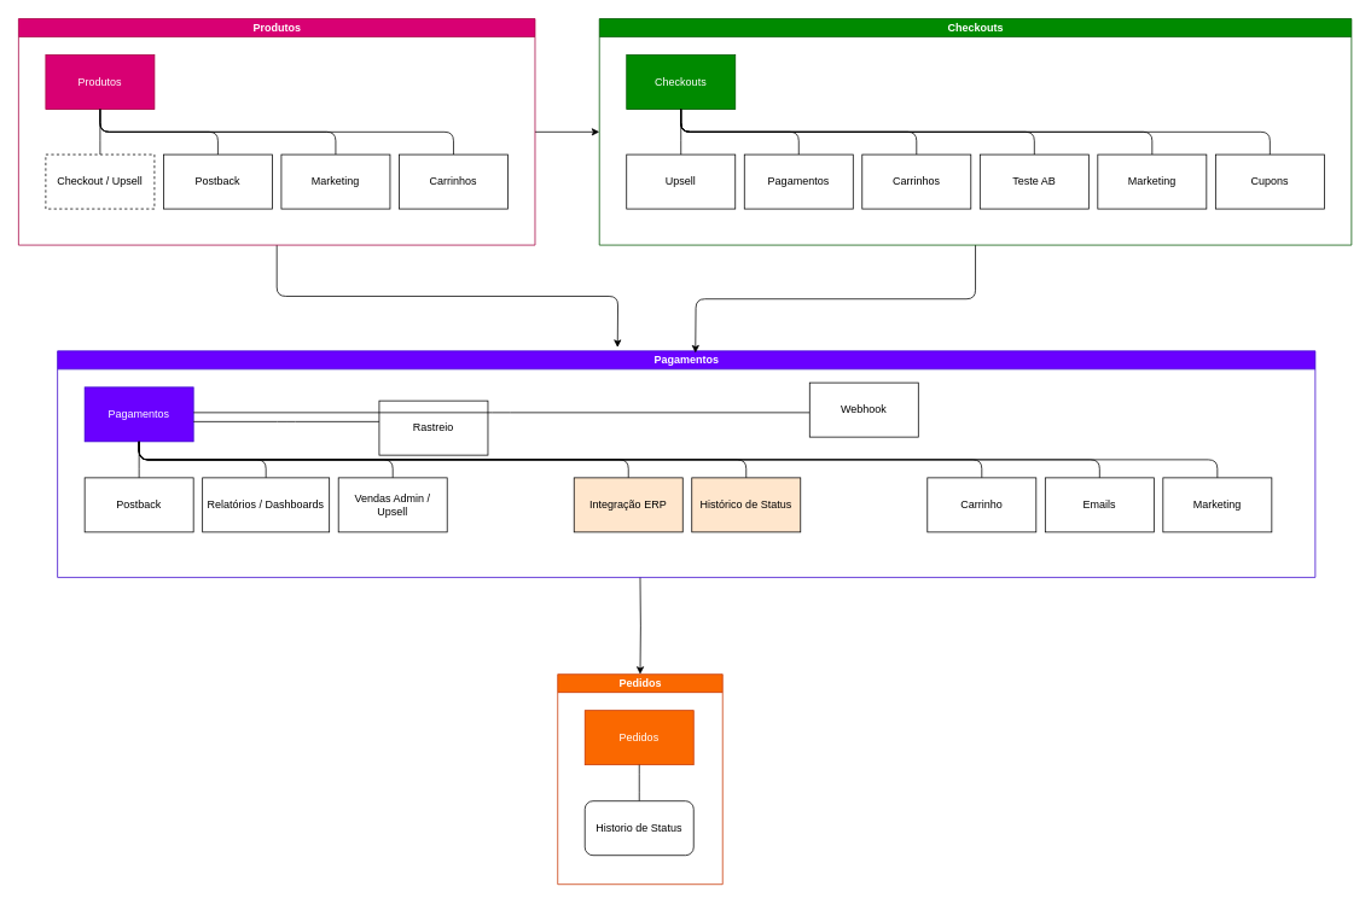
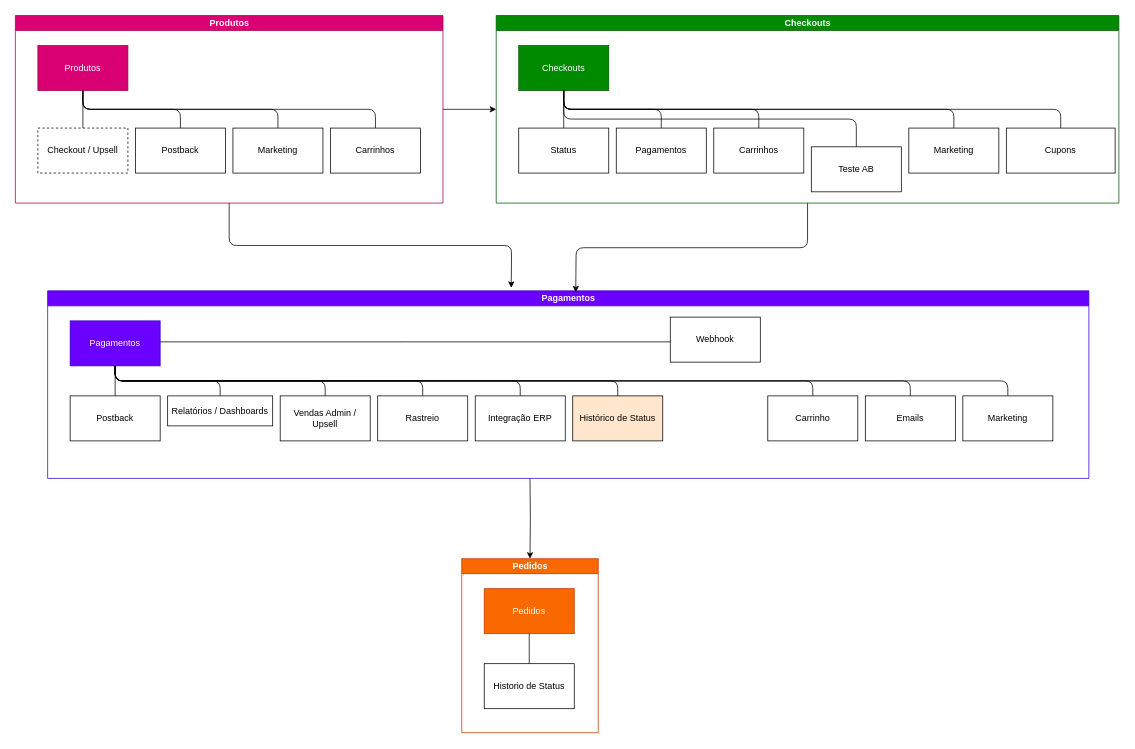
  <mxCell id="0" />
  <mxCell id="1" parent="0" />
  <mxCell id="2" style="edgeStyle=orthogonalEdgeStyle;rounded=0;orthogonalLoop=1;jettySize=auto;html=1;entryX=0.5;entryY=0;entryDx=0;entryDy=0;" edge="1" parent="1" target="52"><mxGeometry relative="1" as="geometry"><mxPoint x="706" y="637" as="sourcePoint" /></mxGeometry></mxCell>
  <mxCell id="3" value="Pagamentos" style="swimlane;html=1;startSize=20;horizontal=1;containerType=tree;newEdgeStyle={&quot;edgeStyle&quot;:&quot;elbowEdgeStyle&quot;,&quot;startArrow&quot;:&quot;none&quot;,&quot;endArrow&quot;:&quot;none&quot;};fillColor=#6a00ff;strokeColor=#3700CC;fontColor=#ffffff;" parent="1" vertex="1"><mxGeometry x="63" y="387" width="1388" height="250" as="geometry" /></mxCell>
  <mxCell id="4" value="Pagamentos" style="whiteSpace=wrap;html=1;align=center;treeFolding=1;treeMoving=1;newEdgeStyle={&quot;edgeStyle&quot;:&quot;elbowEdgeStyle&quot;,&quot;startArrow&quot;:&quot;none&quot;,&quot;endArrow&quot;:&quot;none&quot;};fillColor=#6a00ff;strokeColor=#3700CC;fontColor=#ffffff;" parent="3" vertex="1"><mxGeometry x="30" y="40" width="120" height="60" as="geometry" /></mxCell>
  <mxCell id="5" value="" style="edgeStyle=elbowEdgeStyle;orthogonalLoop=1;jettySize=auto;html=1;elbow=vertical;startArrow=none;endArrow=none;" parent="3" source="4" target="6" edge="1"><mxGeometry relative="1" as="geometry" /></mxCell>
  <mxCell id="6" value="Postback" style="whiteSpace=wrap;html=1;align=center;treeFolding=1;treeMoving=1;newEdgeStyle={&quot;edgeStyle&quot;:&quot;elbowEdgeStyle&quot;,&quot;startArrow&quot;:&quot;none&quot;,&quot;endArrow&quot;:&quot;none&quot;};" parent="3" vertex="1"><mxGeometry x="30" y="140" width="120" height="60" as="geometry" /></mxCell>
  <mxCell id="7" value="" style="edgeStyle=elbowEdgeStyle;orthogonalLoop=1;jettySize=auto;html=1;elbow=vertical;startArrow=none;endArrow=none;" parent="3" source="4" target="8" edge="1"><mxGeometry relative="1" as="geometry"><mxPoint x="100.0" y="120" as="sourcePoint" /></mxGeometry></mxCell>
- <mxCell id="8" value="Relatórios / Dashboards" style="whiteSpace=wrap;html=1;align=center;treeFolding=1;treeMoving=1;newEdgeStyle={&quot;edgeStyle&quot;:&quot;elbowEdgeStyle&quot;,&quot;startArrow&quot;:&quot;none&quot;,&quot;endArrow&quot;:&quot;none&quot;};" parent="3" vertex="1"><mxGeometry x="160" y="140" width="140" height="60" as="geometry" /></mxCell>
+ <mxCell id="8" value="Relatórios / Dashboards" style="whiteSpace=wrap;html=1;align=center;treeFolding=1;treeMoving=1;newEdgeStyle={&quot;edgeStyle&quot;:&quot;elbowEdgeStyle&quot;,&quot;startArrow&quot;:&quot;none&quot;,&quot;endArrow&quot;:&quot;none&quot;};" parent="3" vertex="1"><mxGeometry x="160" y="140" width="140" height="40" as="geometry" /></mxCell>
  <mxCell id="9" value="" style="edgeStyle=elbowEdgeStyle;orthogonalLoop=1;jettySize=auto;html=1;elbow=vertical;startArrow=none;endArrow=none;" parent="3" source="4" target="10" edge="1"><mxGeometry relative="1" as="geometry"><mxPoint x="100.0" y="120" as="sourcePoint" /></mxGeometry></mxCell>
  <mxCell id="10" value="Vendas Admin / Upsell" style="whiteSpace=wrap;html=1;align=center;treeFolding=1;treeMoving=1;newEdgeStyle={&quot;edgeStyle&quot;:&quot;elbowEdgeStyle&quot;,&quot;startArrow&quot;:&quot;none&quot;,&quot;endArrow&quot;:&quot;none&quot;};" parent="3" vertex="1"><mxGeometry x="310" y="140" width="120" height="60" as="geometry" /></mxCell>
  <mxCell id="11" value="" style="edgeStyle=elbowEdgeStyle;orthogonalLoop=1;jettySize=auto;html=1;elbow=vertical;startArrow=none;endArrow=none;" parent="3" source="4" target="12" edge="1"><mxGeometry relative="1" as="geometry"><mxPoint x="110.0" y="120" as="sourcePoint" /></mxGeometry></mxCell>
- <mxCell id="12" value="Rastreio" style="whiteSpace=wrap;html=1;align=center;treeFolding=1;treeMoving=1;newEdgeStyle={&quot;edgeStyle&quot;:&quot;elbowEdgeStyle&quot;,&quot;startArrow&quot;:&quot;none&quot;,&quot;endArrow&quot;:&quot;none&quot;};" parent="3" vertex="1"><mxGeometry x="355" y="55" width="120" height="60" as="geometry" /></mxCell>
+ <mxCell id="12" value="Rastreio" style="whiteSpace=wrap;html=1;align=center;treeFolding=1;treeMoving=1;newEdgeStyle={&quot;edgeStyle&quot;:&quot;elbowEdgeStyle&quot;,&quot;startArrow&quot;:&quot;none&quot;,&quot;endArrow&quot;:&quot;none&quot;};" parent="3" vertex="1"><mxGeometry x="440" y="140" width="120" height="60" as="geometry" /></mxCell>
  <mxCell id="13" value="" style="edgeStyle=elbowEdgeStyle;orthogonalLoop=1;jettySize=auto;html=1;elbow=vertical;startArrow=none;endArrow=none;" parent="3" source="4" target="14" edge="1"><mxGeometry relative="1" as="geometry"><mxPoint x="120.0" y="120" as="sourcePoint" /></mxGeometry></mxCell>
- <mxCell id="14" value="Integração ERP" style="whiteSpace=wrap;html=1;align=center;treeFolding=1;treeMoving=1;newEdgeStyle={&quot;edgeStyle&quot;:&quot;elbowEdgeStyle&quot;,&quot;startArrow&quot;:&quot;none&quot;,&quot;endArrow&quot;:&quot;none&quot;};fillColor=#ffe6cc;" parent="3" vertex="1"><mxGeometry x="570" y="140" width="120" height="60" as="geometry" /></mxCell>
+ <mxCell id="14" value="Integração ERP" style="whiteSpace=wrap;html=1;align=center;treeFolding=1;treeMoving=1;newEdgeStyle={&quot;edgeStyle&quot;:&quot;elbowEdgeStyle&quot;,&quot;startArrow&quot;:&quot;none&quot;,&quot;endArrow&quot;:&quot;none&quot;};" parent="3" vertex="1"><mxGeometry x="570" y="140" width="120" height="60" as="geometry" /></mxCell>
  <mxCell id="15" value="" style="edgeStyle=elbowEdgeStyle;orthogonalLoop=1;jettySize=auto;html=1;elbow=vertical;startArrow=none;endArrow=none;" parent="3" source="4" target="16" edge="1"><mxGeometry relative="1" as="geometry"><mxPoint x="120.0" y="120" as="sourcePoint" /></mxGeometry></mxCell>
  <mxCell id="16" value="Histórico de Status" style="whiteSpace=wrap;html=1;align=center;treeFolding=1;treeMoving=1;newEdgeStyle={&quot;edgeStyle&quot;:&quot;elbowEdgeStyle&quot;,&quot;startArrow&quot;:&quot;none&quot;,&quot;endArrow&quot;:&quot;none&quot;};fillColor=#ffe6cc;" parent="3" vertex="1"><mxGeometry x="700" y="140" width="120" height="60" as="geometry" /></mxCell>
  <mxCell id="17" value="" style="edgeStyle=elbowEdgeStyle;orthogonalLoop=1;jettySize=auto;html=1;elbow=vertical;startArrow=none;endArrow=none;" parent="3" source="4" target="18" edge="1"><mxGeometry relative="1" as="geometry"><mxPoint x="100" y="120" as="sourcePoint" /></mxGeometry></mxCell>
  <mxCell id="18" value="Webhook" style="whiteSpace=wrap;html=1;align=center;treeFolding=1;treeMoving=1;newEdgeStyle={&quot;edgeStyle&quot;:&quot;elbowEdgeStyle&quot;,&quot;startArrow&quot;:&quot;none&quot;,&quot;endArrow&quot;:&quot;none&quot;};" parent="3" vertex="1"><mxGeometry x="830" y="35" width="120" height="60" as="geometry" /></mxCell>
  <mxCell id="19" value="" style="edgeStyle=elbowEdgeStyle;orthogonalLoop=1;jettySize=auto;html=1;elbow=vertical;startArrow=none;endArrow=none;" parent="3" source="4" target="20" edge="1"><mxGeometry relative="1" as="geometry"><mxPoint x="100.0" y="120" as="sourcePoint" /></mxGeometry></mxCell>
  <mxCell id="20" value="Carrinho" style="whiteSpace=wrap;html=1;align=center;treeFolding=1;treeMoving=1;newEdgeStyle={&quot;edgeStyle&quot;:&quot;elbowEdgeStyle&quot;,&quot;startArrow&quot;:&quot;none&quot;,&quot;endArrow&quot;:&quot;none&quot;};" parent="3" vertex="1"><mxGeometry x="960" y="140" width="120" height="60" as="geometry" /></mxCell>
  <mxCell id="21" value="" style="edgeStyle=elbowEdgeStyle;orthogonalLoop=1;jettySize=auto;html=1;elbow=vertical;startArrow=none;endArrow=none;" parent="3" source="4" target="22" edge="1"><mxGeometry relative="1" as="geometry"><mxPoint x="100.0" y="120" as="sourcePoint" /></mxGeometry></mxCell>
  <mxCell id="22" value="Emails" style="whiteSpace=wrap;html=1;align=center;treeFolding=1;treeMoving=1;newEdgeStyle={&quot;edgeStyle&quot;:&quot;elbowEdgeStyle&quot;,&quot;startArrow&quot;:&quot;none&quot;,&quot;endArrow&quot;:&quot;none&quot;};" parent="3" vertex="1"><mxGeometry x="1090" y="140" width="120" height="60" as="geometry" /></mxCell>
  <mxCell id="23" value="" style="edgeStyle=elbowEdgeStyle;orthogonalLoop=1;jettySize=auto;html=1;elbow=vertical;startArrow=none;endArrow=none;" parent="3" source="4" target="24" edge="1"><mxGeometry relative="1" as="geometry"><mxPoint x="100.0" y="120" as="sourcePoint" /></mxGeometry></mxCell>
  <mxCell id="24" value="Marketing" style="whiteSpace=wrap;html=1;align=center;treeFolding=1;treeMoving=1;newEdgeStyle={&quot;edgeStyle&quot;:&quot;elbowEdgeStyle&quot;,&quot;startArrow&quot;:&quot;none&quot;,&quot;endArrow&quot;:&quot;none&quot;};" parent="3" vertex="1"><mxGeometry x="1220" y="140" width="120" height="60" as="geometry" /></mxCell>
  <mxCell id="25" style="edgeStyle=orthogonalEdgeStyle;rounded=1;sketch=0;orthogonalLoop=1;jettySize=auto;html=1;exitX=0.5;exitY=1;exitDx=0;exitDy=0;" parent="1" source="27" edge="1"><mxGeometry relative="1" as="geometry"><mxPoint x="681" y="383" as="targetPoint" /></mxGeometry></mxCell>
  <mxCell id="26" style="edgeStyle=orthogonalEdgeStyle;rounded=1;sketch=0;orthogonalLoop=1;jettySize=auto;html=1;entryX=0;entryY=0.5;entryDx=0;entryDy=0;" parent="1" source="27" target="38" edge="1"><mxGeometry relative="1" as="geometry" /></mxCell>
  <mxCell id="27" value="Produtos" style="swimlane;html=1;startSize=20;horizontal=1;containerType=tree;newEdgeStyle={&quot;edgeStyle&quot;:&quot;elbowEdgeStyle&quot;,&quot;startArrow&quot;:&quot;none&quot;,&quot;endArrow&quot;:&quot;none&quot;};fillColor=#d80073;strokeColor=#A50040;fontColor=#ffffff;" parent="1" vertex="1"><mxGeometry x="20" y="20" width="570" height="250" as="geometry" /></mxCell>
  <mxCell id="28" value="Produtos" style="whiteSpace=wrap;html=1;align=center;treeFolding=1;treeMoving=1;newEdgeStyle={&quot;edgeStyle&quot;:&quot;elbowEdgeStyle&quot;,&quot;startArrow&quot;:&quot;none&quot;,&quot;endArrow&quot;:&quot;none&quot;};fillColor=#d80073;strokeColor=#A50040;fontColor=#ffffff;" parent="27" vertex="1"><mxGeometry x="30" y="40" width="120" height="60" as="geometry" /></mxCell>
  <mxCell id="29" value="" style="edgeStyle=elbowEdgeStyle;orthogonalLoop=1;jettySize=auto;html=1;elbow=vertical;startArrow=none;endArrow=none;" parent="27" source="28" target="30" edge="1"><mxGeometry relative="1" as="geometry" /></mxCell>
  <mxCell id="30" value="Checkout / Upsell" style="whiteSpace=wrap;html=1;align=center;treeFolding=1;treeMoving=1;newEdgeStyle={&quot;edgeStyle&quot;:&quot;elbowEdgeStyle&quot;,&quot;startArrow&quot;:&quot;none&quot;,&quot;endArrow&quot;:&quot;none&quot;};dashed=1;" parent="27" vertex="1"><mxGeometry x="30" y="150" width="120" height="60" as="geometry" /></mxCell>
  <mxCell id="31" value="" style="edgeStyle=elbowEdgeStyle;orthogonalLoop=1;jettySize=auto;html=1;elbow=vertical;startArrow=none;endArrow=none;" parent="27" source="28" target="32" edge="1"><mxGeometry relative="1" as="geometry"><mxPoint x="130.0" y="130" as="sourcePoint" /></mxGeometry></mxCell>
  <mxCell id="32" value="Postback" style="whiteSpace=wrap;html=1;align=center;treeFolding=1;treeMoving=1;newEdgeStyle={&quot;edgeStyle&quot;:&quot;elbowEdgeStyle&quot;,&quot;startArrow&quot;:&quot;none&quot;,&quot;endArrow&quot;:&quot;none&quot;};" parent="27" vertex="1"><mxGeometry x="160" y="150" width="120" height="60" as="geometry" /></mxCell>
  <mxCell id="33" value="" style="edgeStyle=elbowEdgeStyle;orthogonalLoop=1;jettySize=auto;html=1;elbow=vertical;startArrow=none;endArrow=none;" parent="27" source="28" target="34" edge="1"><mxGeometry relative="1" as="geometry"><mxPoint x="130.0" y="130" as="sourcePoint" /></mxGeometry></mxCell>
  <mxCell id="34" value="Marketing" style="whiteSpace=wrap;html=1;align=center;treeFolding=1;treeMoving=1;newEdgeStyle={&quot;edgeStyle&quot;:&quot;elbowEdgeStyle&quot;,&quot;startArrow&quot;:&quot;none&quot;,&quot;endArrow&quot;:&quot;none&quot;};" parent="27" vertex="1"><mxGeometry x="290" y="150" width="120" height="60" as="geometry" /></mxCell>
  <mxCell id="35" value="" style="edgeStyle=elbowEdgeStyle;orthogonalLoop=1;jettySize=auto;html=1;elbow=vertical;startArrow=none;endArrow=none;" parent="27" source="28" target="36" edge="1"><mxGeometry relative="1" as="geometry"><mxPoint x="130" y="130" as="sourcePoint" /></mxGeometry></mxCell>
  <mxCell id="36" value="Carrinhos" style="whiteSpace=wrap;html=1;align=center;treeFolding=1;treeMoving=1;newEdgeStyle={&quot;edgeStyle&quot;:&quot;elbowEdgeStyle&quot;,&quot;startArrow&quot;:&quot;none&quot;,&quot;endArrow&quot;:&quot;none&quot;};" parent="27" vertex="1"><mxGeometry x="420" y="150" width="120" height="60" as="geometry" /></mxCell>
  <mxCell id="37" style="edgeStyle=orthogonalEdgeStyle;rounded=1;sketch=0;orthogonalLoop=1;jettySize=auto;html=1;" parent="1" source="38" edge="1"><mxGeometry relative="1" as="geometry"><mxPoint x="767" y="389" as="targetPoint" /></mxGeometry></mxCell>
  <mxCell id="38" value="Checkouts" style="swimlane;html=1;startSize=20;horizontal=1;containerType=tree;newEdgeStyle={&quot;edgeStyle&quot;:&quot;elbowEdgeStyle&quot;,&quot;startArrow&quot;:&quot;none&quot;,&quot;endArrow&quot;:&quot;none&quot;};fillColor=#008a00;strokeColor=#005700;fontColor=#ffffff;" parent="1" vertex="1"><mxGeometry x="661" y="20" width="830" height="250" as="geometry" /></mxCell>
  <mxCell id="39" value="Checkouts" style="whiteSpace=wrap;html=1;align=center;treeFolding=1;treeMoving=1;newEdgeStyle={&quot;edgeStyle&quot;:&quot;elbowEdgeStyle&quot;,&quot;startArrow&quot;:&quot;none&quot;,&quot;endArrow&quot;:&quot;none&quot;};fillColor=#008a00;strokeColor=#005700;fontColor=#ffffff;" parent="38" vertex="1"><mxGeometry x="30" y="40" width="120" height="60" as="geometry" /></mxCell>
  <mxCell id="40" value="" style="edgeStyle=elbowEdgeStyle;orthogonalLoop=1;jettySize=auto;html=1;elbow=vertical;startArrow=none;endArrow=none;" parent="38" source="39" target="41" edge="1"><mxGeometry relative="1" as="geometry" /></mxCell>
- <mxCell id="41" value="Upsell" style="whiteSpace=wrap;html=1;align=center;treeFolding=1;treeMoving=1;newEdgeStyle={&quot;edgeStyle&quot;:&quot;elbowEdgeStyle&quot;,&quot;startArrow&quot;:&quot;none&quot;,&quot;endArrow&quot;:&quot;none&quot;};" parent="38" vertex="1"><mxGeometry x="30" y="150" width="120" height="60" as="geometry" /></mxCell>
+ <mxCell id="41" value="Status" style="whiteSpace=wrap;html=1;align=center;treeFolding=1;treeMoving=1;newEdgeStyle={&quot;edgeStyle&quot;:&quot;elbowEdgeStyle&quot;,&quot;startArrow&quot;:&quot;none&quot;,&quot;endArrow&quot;:&quot;none&quot;};" parent="38" vertex="1"><mxGeometry x="30" y="150" width="120" height="60" as="geometry" /></mxCell>
  <mxCell id="42" value="" style="edgeStyle=elbowEdgeStyle;orthogonalLoop=1;jettySize=auto;html=1;elbow=vertical;startArrow=none;endArrow=none;" parent="38" source="39" target="43" edge="1"><mxGeometry relative="1" as="geometry"><mxPoint x="130.0" y="130" as="sourcePoint" /></mxGeometry></mxCell>
  <mxCell id="43" value="Pagamentos" style="whiteSpace=wrap;html=1;align=center;treeFolding=1;treeMoving=1;newEdgeStyle={&quot;edgeStyle&quot;:&quot;elbowEdgeStyle&quot;,&quot;startArrow&quot;:&quot;none&quot;,&quot;endArrow&quot;:&quot;none&quot;};" parent="38" vertex="1"><mxGeometry x="160" y="150" width="120" height="60" as="geometry" /></mxCell>
  <mxCell id="44" value="" style="edgeStyle=elbowEdgeStyle;orthogonalLoop=1;jettySize=auto;html=1;elbow=vertical;startArrow=none;endArrow=none;" parent="38" source="39" target="45" edge="1"><mxGeometry relative="1" as="geometry"><mxPoint x="130.0" y="130" as="sourcePoint" /></mxGeometry></mxCell>
  <mxCell id="45" value="Carrinhos" style="whiteSpace=wrap;html=1;align=center;treeFolding=1;treeMoving=1;newEdgeStyle={&quot;edgeStyle&quot;:&quot;elbowEdgeStyle&quot;,&quot;startArrow&quot;:&quot;none&quot;,&quot;endArrow&quot;:&quot;none&quot;};" parent="38" vertex="1"><mxGeometry x="290" y="150" width="120" height="60" as="geometry" /></mxCell>
  <mxCell id="46" value="" style="edgeStyle=elbowEdgeStyle;orthogonalLoop=1;jettySize=auto;html=1;elbow=vertical;startArrow=none;endArrow=none;" parent="38" source="39" target="47" edge="1"><mxGeometry relative="1" as="geometry"><mxPoint x="130" y="130" as="sourcePoint" /></mxGeometry></mxCell>
- <mxCell id="47" value="Teste AB" style="whiteSpace=wrap;html=1;align=center;treeFolding=1;treeMoving=1;newEdgeStyle={&quot;edgeStyle&quot;:&quot;elbowEdgeStyle&quot;,&quot;startArrow&quot;:&quot;none&quot;,&quot;endArrow&quot;:&quot;none&quot;};" parent="38" vertex="1"><mxGeometry x="420" y="150" width="120" height="60" as="geometry" /></mxCell>
+ <mxCell id="47" value="Teste AB" style="whiteSpace=wrap;html=1;align=center;treeFolding=1;treeMoving=1;newEdgeStyle={&quot;edgeStyle&quot;:&quot;elbowEdgeStyle&quot;,&quot;startArrow&quot;:&quot;none&quot;,&quot;endArrow&quot;:&quot;none&quot;};" parent="38" vertex="1"><mxGeometry x="420" y="175" width="120" height="60" as="geometry" /></mxCell>
  <mxCell id="48" value="" style="edgeStyle=elbowEdgeStyle;orthogonalLoop=1;jettySize=auto;html=1;elbow=vertical;startArrow=none;endArrow=none;" parent="38" source="39" target="49" edge="1"><mxGeometry relative="1" as="geometry"><mxPoint x="690" y="110" as="sourcePoint" /></mxGeometry></mxCell>
  <mxCell id="49" value="Marketing" style="whiteSpace=wrap;html=1;align=center;treeFolding=1;treeMoving=1;newEdgeStyle={&quot;edgeStyle&quot;:&quot;elbowEdgeStyle&quot;,&quot;startArrow&quot;:&quot;none&quot;,&quot;endArrow&quot;:&quot;none&quot;};" parent="38" vertex="1"><mxGeometry x="550" y="150" width="120" height="60" as="geometry" /></mxCell>
  <mxCell id="50" value="" style="edgeStyle=elbowEdgeStyle;orthogonalLoop=1;jettySize=auto;html=1;elbow=vertical;startArrow=none;endArrow=none;" parent="38" source="39" target="51" edge="1"><mxGeometry relative="1" as="geometry"><mxPoint x="690" y="110" as="sourcePoint" /></mxGeometry></mxCell>
- <mxCell id="51" value="Cupons" style="whiteSpace=wrap;html=1;align=center;treeFolding=1;treeMoving=1;newEdgeStyle={&quot;edgeStyle&quot;:&quot;elbowEdgeStyle&quot;,&quot;startArrow&quot;:&quot;none&quot;,&quot;endArrow&quot;:&quot;none&quot;};" parent="38" vertex="1"><mxGeometry x="680" y="150" width="120" height="60" as="geometry" /></mxCell>
+ <mxCell id="51" value="Cupons" style="whiteSpace=wrap;html=1;align=center;treeFolding=1;treeMoving=1;newEdgeStyle={&quot;edgeStyle&quot;:&quot;elbowEdgeStyle&quot;,&quot;startArrow&quot;:&quot;none&quot;,&quot;endArrow&quot;:&quot;none&quot;};" parent="38" vertex="1"><mxGeometry x="680" y="150" width="145" height="60" as="geometry" /></mxCell>
  <mxCell id="52" value="Pedidos" style="swimlane;html=1;startSize=20;horizontal=1;containerType=tree;newEdgeStyle={&quot;edgeStyle&quot;:&quot;elbowEdgeStyle&quot;,&quot;startArrow&quot;:&quot;none&quot;,&quot;endArrow&quot;:&quot;none&quot;};fillColor=#fa6800;strokeColor=#C73500;fontColor=#ffffff;" vertex="1" parent="1"><mxGeometry x="615" y="744" width="182" height="232" as="geometry" /></mxCell>
  <mxCell id="53" value="Pedidos" style="whiteSpace=wrap;html=1;align=center;treeFolding=1;treeMoving=1;newEdgeStyle={&quot;edgeStyle&quot;:&quot;elbowEdgeStyle&quot;,&quot;startArrow&quot;:&quot;none&quot;,&quot;endArrow&quot;:&quot;none&quot;};fillColor=#fa6800;strokeColor=#C73500;fontColor=#ffffff;" vertex="1" parent="52"><mxGeometry x="30" y="40" width="120" height="60" as="geometry" /></mxCell>
  <mxCell id="54" value="" style="edgeStyle=elbowEdgeStyle;orthogonalLoop=1;jettySize=auto;html=1;elbow=vertical;startArrow=none;endArrow=none;" edge="1" parent="52" source="53" target="55"><mxGeometry relative="1" as="geometry" /></mxCell>
- <mxCell id="55" value="Historio de Status" style="whiteSpace=wrap;html=1;align=center;treeFolding=1;treeMoving=1;newEdgeStyle={&quot;edgeStyle&quot;:&quot;elbowEdgeStyle&quot;,&quot;startArrow&quot;:&quot;none&quot;,&quot;endArrow&quot;:&quot;none&quot;};rounded=1;" vertex="1" parent="52"><mxGeometry x="30" y="140" width="120" height="60" as="geometry" /></mxCell>
+ <mxCell id="55" value="Historio de Status" style="whiteSpace=wrap;html=1;align=center;treeFolding=1;treeMoving=1;newEdgeStyle={&quot;edgeStyle&quot;:&quot;elbowEdgeStyle&quot;,&quot;startArrow&quot;:&quot;none&quot;,&quot;endArrow&quot;:&quot;none&quot;};" vertex="1" parent="52"><mxGeometry x="30" y="140" width="120" height="60" as="geometry" /></mxCell>
